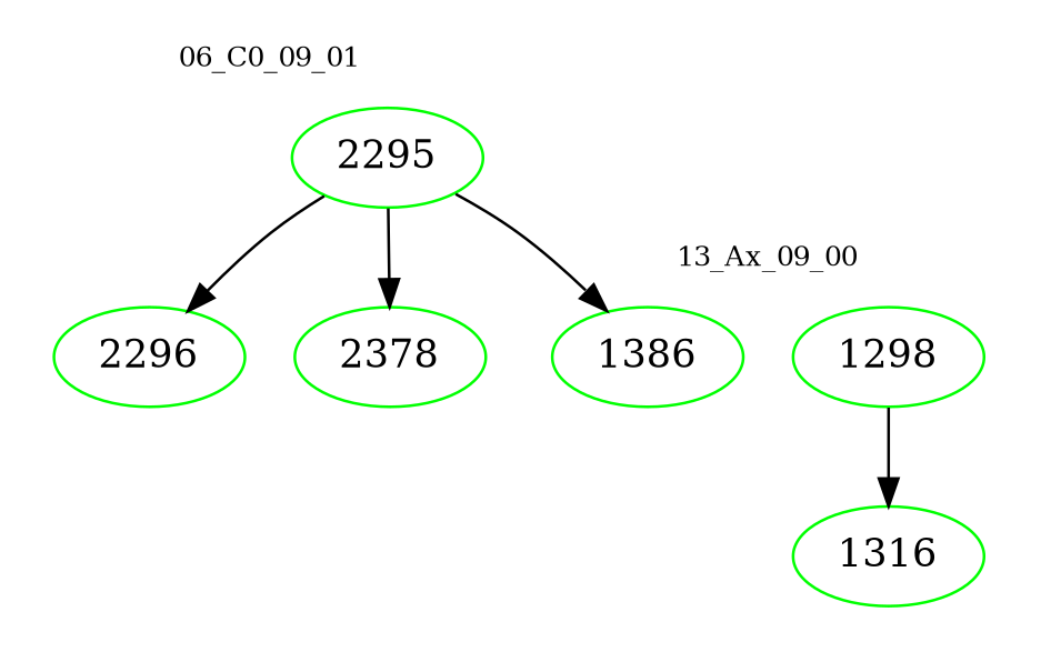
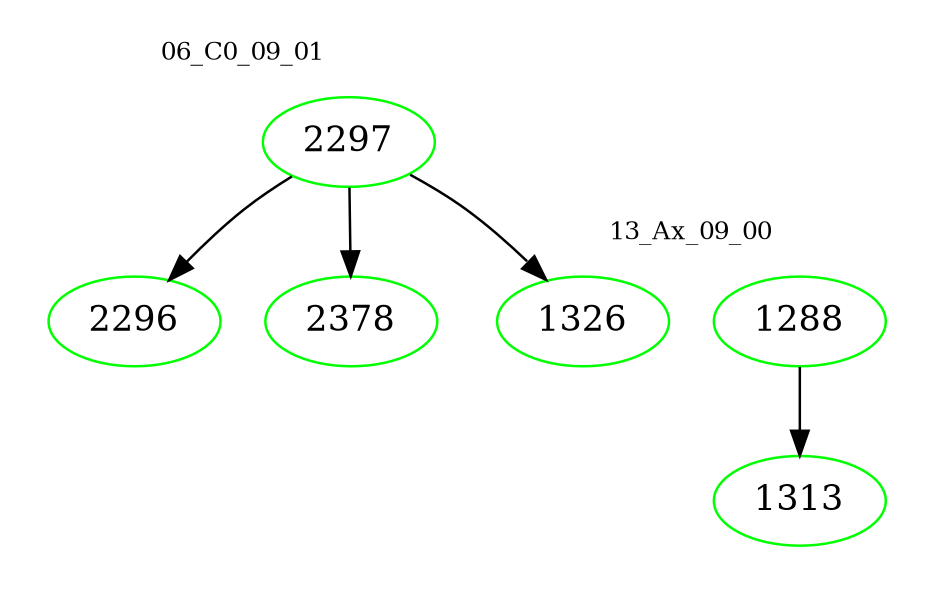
  digraph {
    node [color=green]
    edge [color=black]
-   n1 [label=1298]
-   n2 [label=1316]
-   n3 [label=1386]
-   n4 [label=2295]
+   n1 [label=1288]
+   n2 [label=1313]
+   n3 [label=1326]
+   n4 [label=2297]
    n5 [label=2296]
    n6 [label=2378]
    subgraph cluster_1 {
      color=white
      fontsize=10
      label="13_Ax_09_00"
      n1
      n2
      n3
    }
    subgraph cluster_2 {
      color=white
      fontsize=10
      label="06_C0_09_01"
      n4
      n5
      n6
    }
    n1 -> n2
    n4 -> n3
    n4 -> n5
    n4 -> n6
  }
